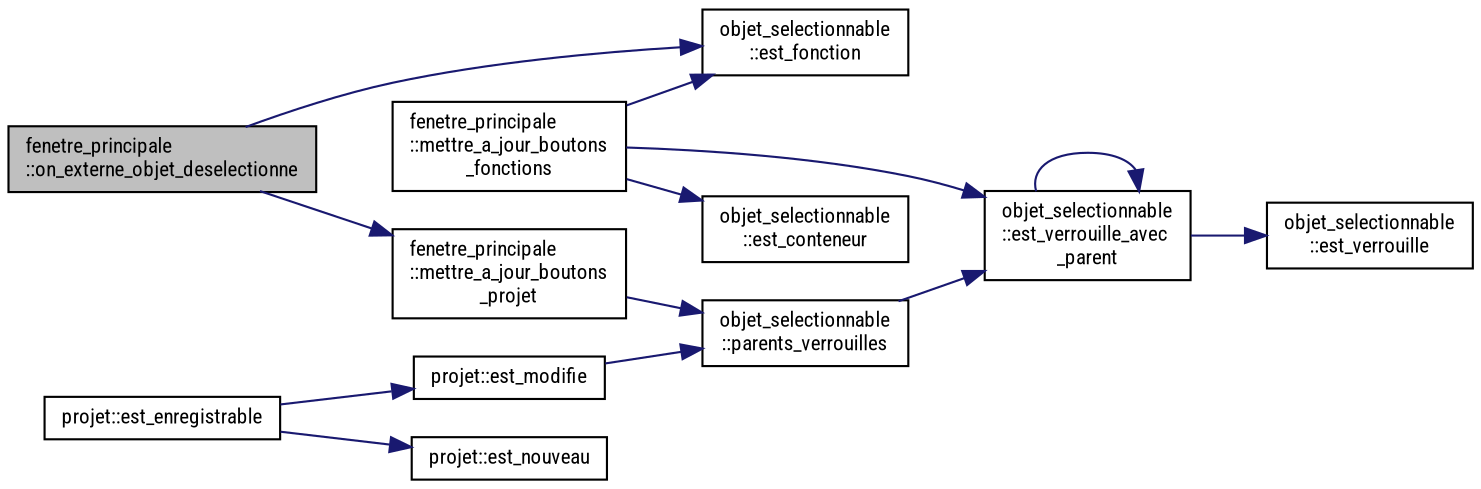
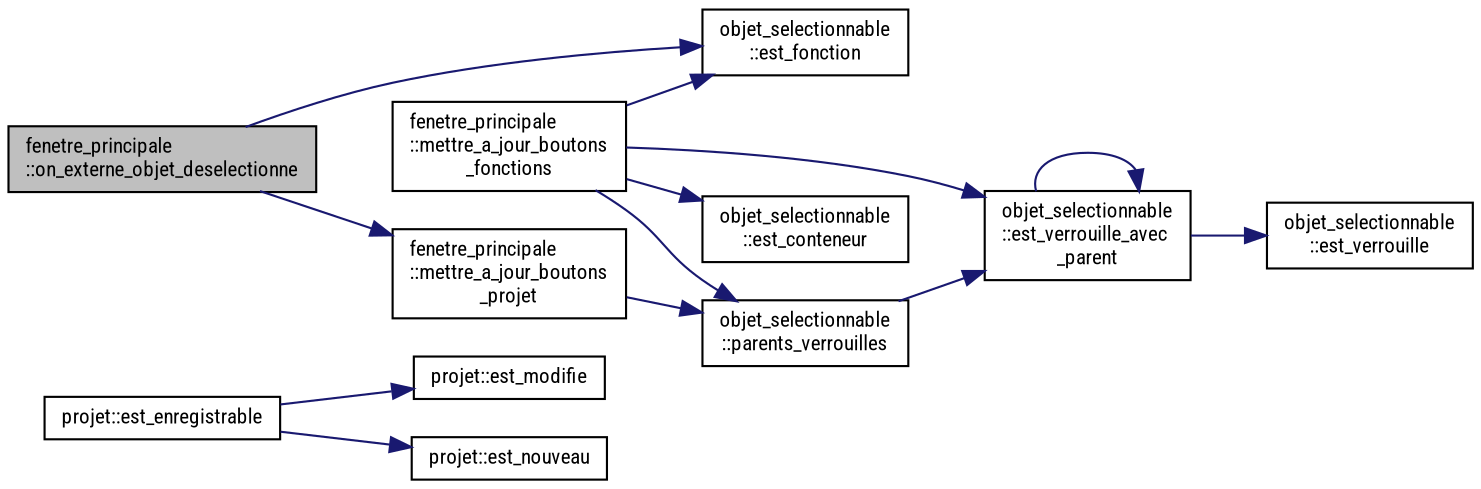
  digraph {
    fontname="Roboto Condensed"
    rankdir=LR
    node [color=black fillcolor=white fontname="Roboto Condensed" fontsize=10 shape=record style=filled]
    edge [color=midnightblue fontname="Roboto Condensed" fontsize=10 labelfontname=Helvetica labelfontsize=10 style=solid]
    n1 [fillcolor=grey75 fontcolor=black height=0.2 label="fenetre_principale\l::on_externe_objet_deselectionne" width=0.4]
    n2 [height=0.2 label="fenetre_principale\l::mettre_a_jour_boutons\l_projet" width=0.4]
    n3 [height=0.2 label="objet_selectionnable\l::est_fonction" width=0.4]
    n4 [height=0.2 label="fenetre_principale\l::mettre_a_jour_boutons\l_fonctions" width=0.4]
    n5 [height=0.2 label="objet_selectionnable\l::est_conteneur" width=0.4]
    n6 [height=0.2 label="objet_selectionnable\l::est_verrouille_avec\l_parent" width=0.4]
    n7 [height=0.2 label="objet_selectionnable\l::parents_verrouilles" width=0.4]
    n8 [height=0.2 label="objet_selectionnable\l::est_verrouille" width=0.4]
    n9 [height=0.2 label="projet::est_enregistrable" width=0.4]
    n10 [height=0.2 label="projet::est_nouveau" width=0.4]
    n11 [height=0.2 label="projet::est_modifie" width=0.4]
    n1 -> n2
    n1 -> n3
    n2 -> n7
    n4 -> n3
    n4 -> n5
    n4 -> n6
-   n11 -> n7
+   n4 -> n7
    n6 -> n6
    n6 -> n8
    n7 -> n6
    n9 -> n10
    n9 -> n11
  }
